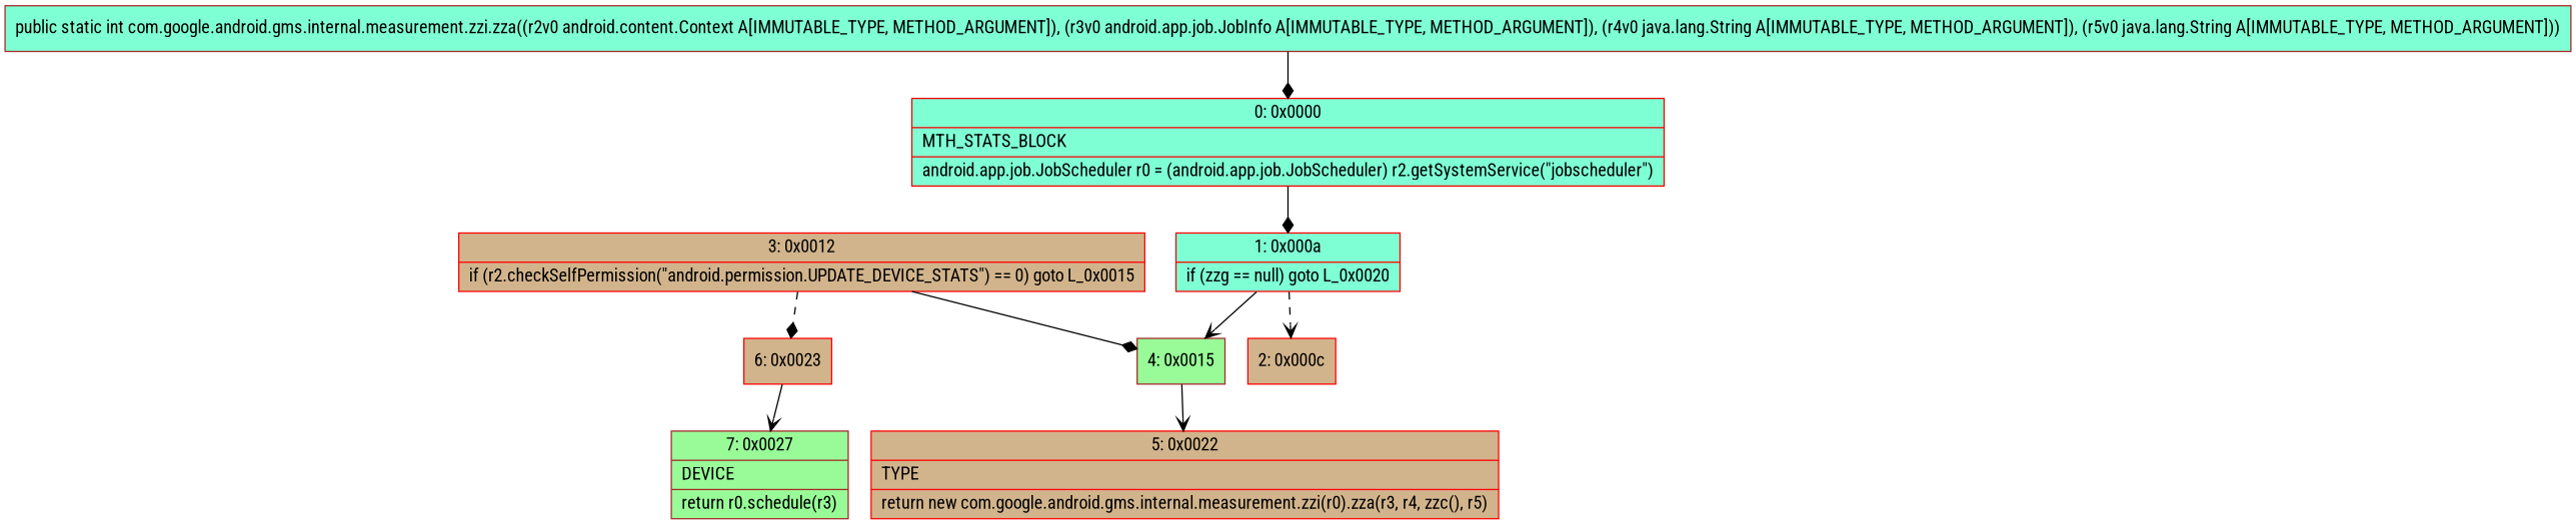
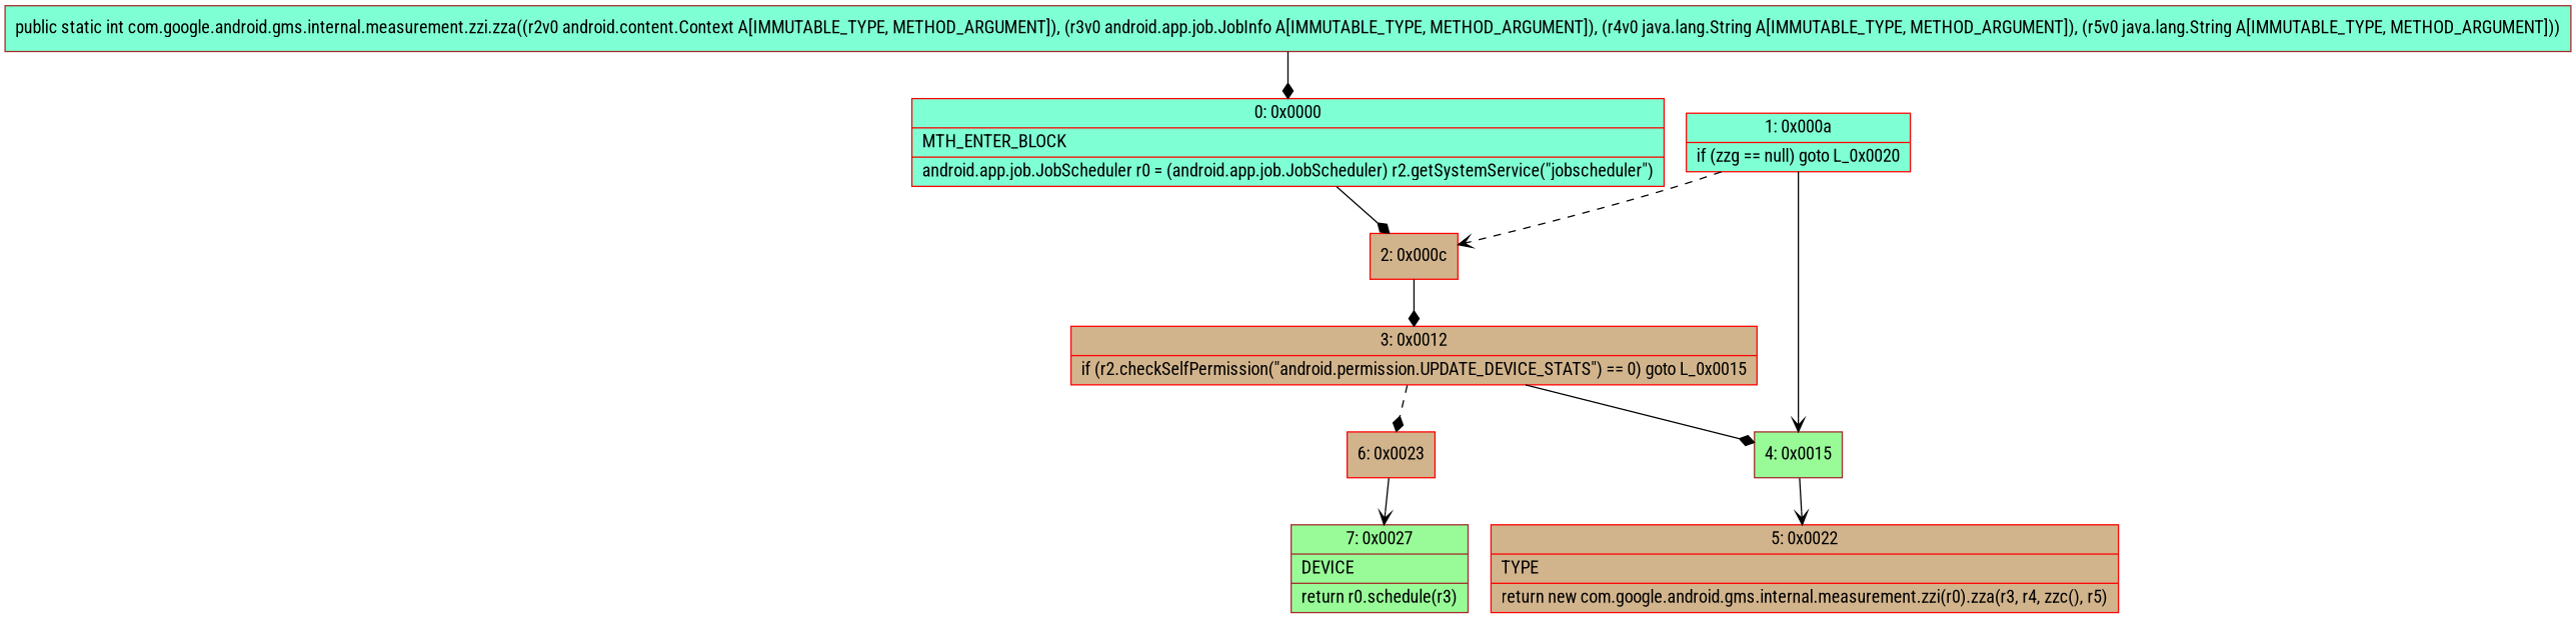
  digraph {
    fontname="Roboto Condensed"
    node [color=red fillcolor=tan fontname="Roboto Condensed" shape=record style=filled]
    edge [arrowhead=diamond fontname="Roboto Condensed"]
-   n1 [fillcolor=aquamarine label="{0\:\ 0x0000|MTH_STATS_BLOCK\l|android.app.job.JobScheduler r0 = (android.app.job.JobScheduler) r2.getSystemService(\"jobscheduler\")\l}"]
+   n1 [fillcolor=aquamarine label="{0\:\ 0x0000|MTH_ENTER_BLOCK\l|android.app.job.JobScheduler r0 = (android.app.job.JobScheduler) r2.getSystemService(\"jobscheduler\")\l}"]
    n2 [fillcolor=aquamarine label="{1\:\ 0x000a|if (zzg == null) goto L_0x0020\l}"]
    n3 [label="{2\:\ 0x000c}"]
    n4 [color=brown fillcolor=palegreen label="{4\:\ 0x0015}"]
    n5 [label="{3\:\ 0x0012|if (r2.checkSelfPermission(\"android.permission.UPDATE_DEVICE_STATS\") == 0) goto L_0x0015\l}"]
    n6 [label="{6\:\ 0x0023}"]
    n7 [color=brown fillcolor=palegreen label="{7\:\ 0x0027|DEVICE\l|return r0.schedule(r3)\l}"]
    n8 [label="{5\:\ 0x0022|TYPE\l|return new com.google.android.gms.internal.measurement.zzi(r0).zza(r3, r4, zzc(), r5)\l}"]
    n9 [color=brown fillcolor=aquamarine label="{public static int com.google.android.gms.internal.measurement.zzi.zza((r2v0 android.content.Context A[IMMUTABLE_TYPE, METHOD_ARGUMENT]), (r3v0 android.app.job.JobInfo A[IMMUTABLE_TYPE, METHOD_ARGUMENT]), (r4v0 java.lang.String A[IMMUTABLE_TYPE, METHOD_ARGUMENT]), (r5v0 java.lang.String A[IMMUTABLE_TYPE, METHOD_ARGUMENT])) }"]
-   n1 -> n2
+   n1 -> n3
    n2 -> n3 [arrowhead=vee style=dashed]
    n2 -> n4 [arrowhead=vee]
+   n3 -> n5
    n4 -> n8 [arrowhead=vee]
    n5 -> n4
    n5 -> n6 [style=dashed]
    n6 -> n7 [arrowhead=vee]
    n9 -> n1
  }
